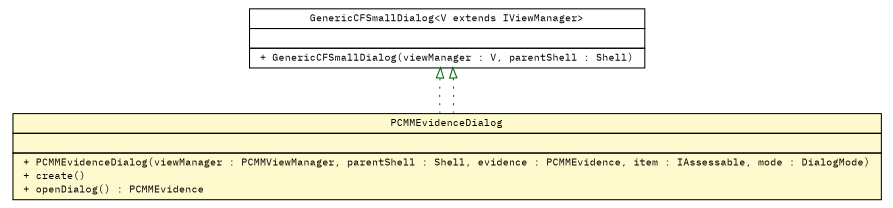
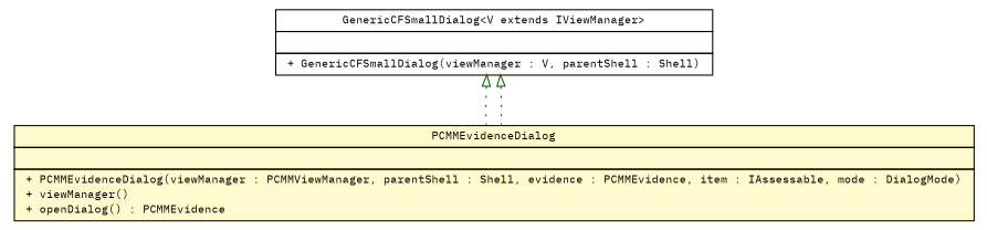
  digraph {
    nodesep=0.25
    ranksep=0.5
    fontname="IBM Plex Mono"
    node [fontcolor=black fontname="IBM Plex Mono" fontsize=10.0 shape=plaintext]
    edge [arrowtail=empty dir=back fontname="IBM Plex Mono" fontsize=10 headport=p labelfontname=arial labelfontsize=10 tailport=p color=darkgreen style=dotted]
    n1 [label=<<table title="gov.sandia.cf.parts.dialogs.GenericCFSmallDialog" border="0" cellborder="1" cellspacing="0" cellpadding="2" port="p" href="../../dialogs/GenericCFSmallDialog.html"> 		<tr><td><table border="0" cellspacing="0" cellpadding="1"> <tr><td align="center" balign="center"> GenericCFSmallDialog&lt;V extends IViewManager&gt; </td></tr> 		</table></td></tr> 		<tr><td><table border="0" cellspacing="0" cellpadding="1"> <tr><td align="left" balign="left">  </td></tr> 		</table></td></tr> 		<tr><td><table border="0" cellspacing="0" cellpadding="1"> <tr><td align="left" balign="left"> + GenericCFSmallDialog(viewManager : V, parentShell : Shell) </td></tr> 		</table></td></tr> 		</table>>]
-   n2 [label=<<table title="gov.sandia.cf.parts.ui.pcmm.PCMMEvidenceDialog" border="0" cellborder="1" cellspacing="0" cellpadding="2" port="p" bgcolor="lemonChiffon" href="./PCMMEvidenceDialog.html"> 		<tr><td><table border="0" cellspacing="0" cellpadding="1"> <tr><td align="center" balign="center"> PCMMEvidenceDialog </td></tr> 		</table></td></tr> 		<tr><td><table border="0" cellspacing="0" cellpadding="1"> <tr><td align="left" balign="left">  </td></tr> 		</table></td></tr> 		<tr><td><table border="0" cellspacing="0" cellpadding="1"> <tr><td align="left" balign="left"> + PCMMEvidenceDialog(viewManager : PCMMViewManager, parentShell : Shell, evidence : PCMMEvidence, item : IAssessable, mode : DialogMode) </td></tr> <tr><td align="left" balign="left"> + create() </td></tr> <tr><td align="left" balign="left"> + openDialog() : PCMMEvidence </td></tr> 		</table></td></tr> 		</table>>]
+   n2 [label=<<table title="gov.sandia.cf.parts.ui.pcmm.PCMMEvidenceDialog" border="0" cellborder="1" cellspacing="0" cellpadding="2" port="p" bgcolor="lemonChiffon" href="./PCMMEvidenceDialog.html"> 		<tr><td><table border="0" cellspacing="0" cellpadding="1"> <tr><td align="center" balign="center"> PCMMEvidenceDialog </td></tr> 		</table></td></tr> 		<tr><td><table border="0" cellspacing="0" cellpadding="1"> <tr><td align="left" balign="left">  </td></tr> 		</table></td></tr> 		<tr><td><table border="0" cellspacing="0" cellpadding="1"> <tr><td align="left" balign="left"> + PCMMEvidenceDialog(viewManager : PCMMViewManager, parentShell : Shell, evidence : PCMMEvidence, item : IAssessable, mode : DialogMode) </td></tr> <tr><td align="left" balign="left"> + viewManager() </td></tr> <tr><td align="left" balign="left"> + openDialog() : PCMMEvidence </td></tr> 		</table></td></tr> 		</table>>]
    n1 -> n2
    n1 -> n2
  }
